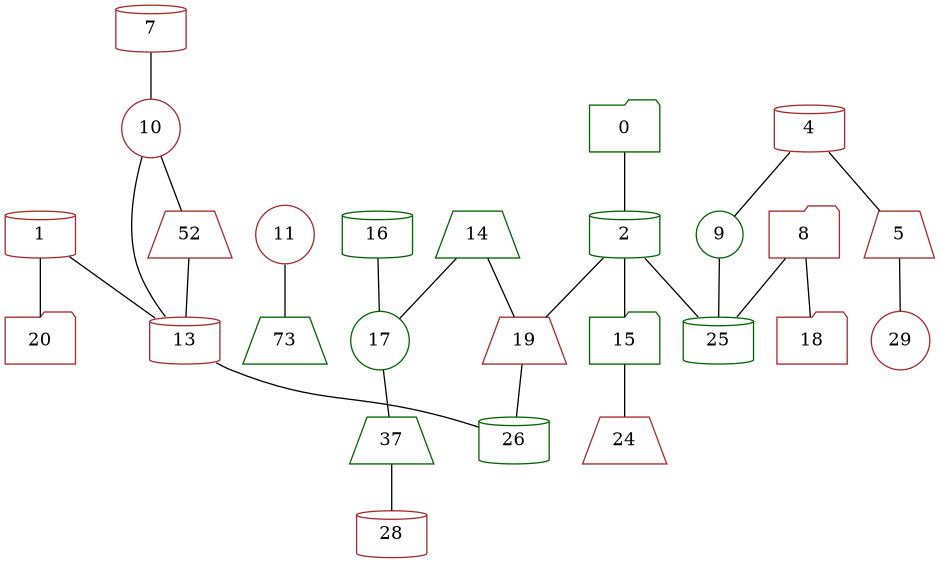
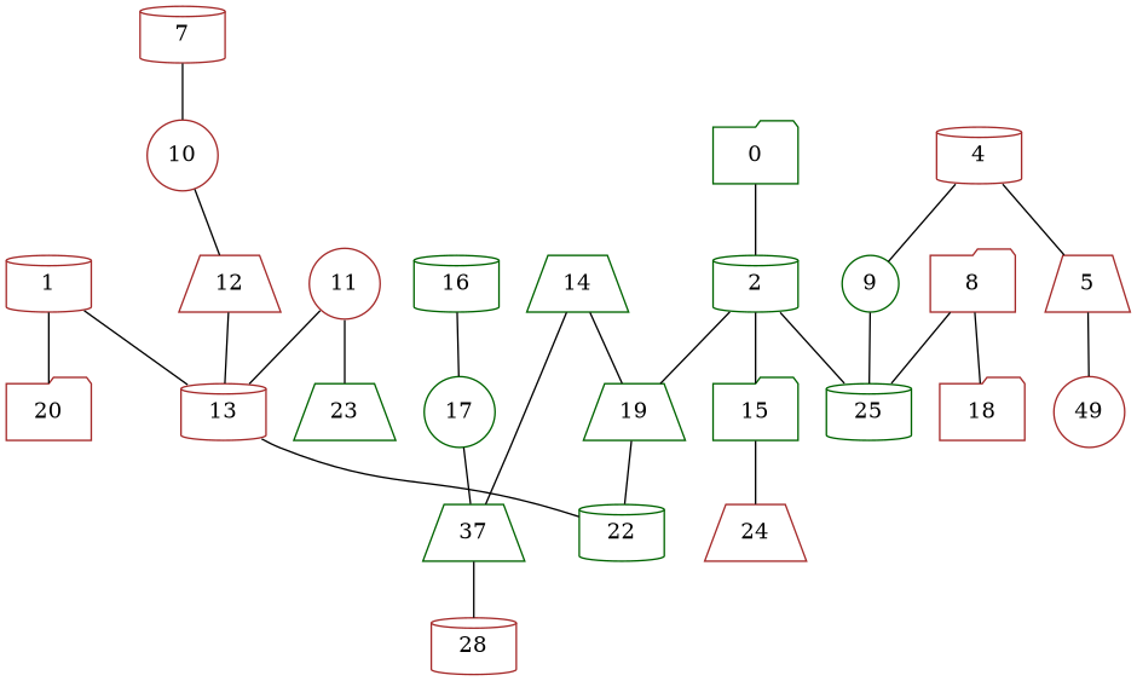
  graph {
    node [color=brown shape=cylinder]
    0 [color=darkgreen shape=folder]
    2 [color=darkgreen]
    15 [color=darkgreen shape=folder]
-   19 [shape=trapezium]
+   19 [color=darkgreen shape=trapezium]
    25 [color=darkgreen]
    1
    13
    20 [shape=folder]
-   26 [color=darkgreen]
+   26 [color=darkgreen label=22]
    24 [shape=trapezium]
    5 [shape=trapezium]
    4
    9 [color=darkgreen shape=circle]
-   29 [shape=circle]
+   29 [shape=circle label=49]
    10 [shape=circle]
    7
-   12 [shape=trapezium label=52]
-   23 [color=darkgreen shape=trapezium label=73]
+   12 [shape=trapezium]
+   23 [color=darkgreen shape=trapezium]
    8 [shape=folder]
    18 [shape=folder]
    11 [shape=circle]
    14 [color=darkgreen shape=trapezium]
    n23 [color=darkgreen label=37 shape=trapezium]
    28
    16 [color=darkgreen]
    17 [color=darkgreen shape=circle]
    0 -- 2
    2 -- 15
    2 -- 19
    2 -- 25
    15 -- 24
    19 -- 26
    1 -- 13
    1 -- 20
    13 -- 26
    5 -- 29
    4 -- 5
    4 -- 9
    9 -- 25
    10 -- 12
    7 -- 10
    12 -- 13
    8 -- 25
    8 -- 18
-   10 -- 13
+   11 -- 13
    11 -- 23
    14 -- 19
-   14 -- 17
+   14 -- n23
    n23 -- 28
    16 -- 17
    17 -- n23
  }
